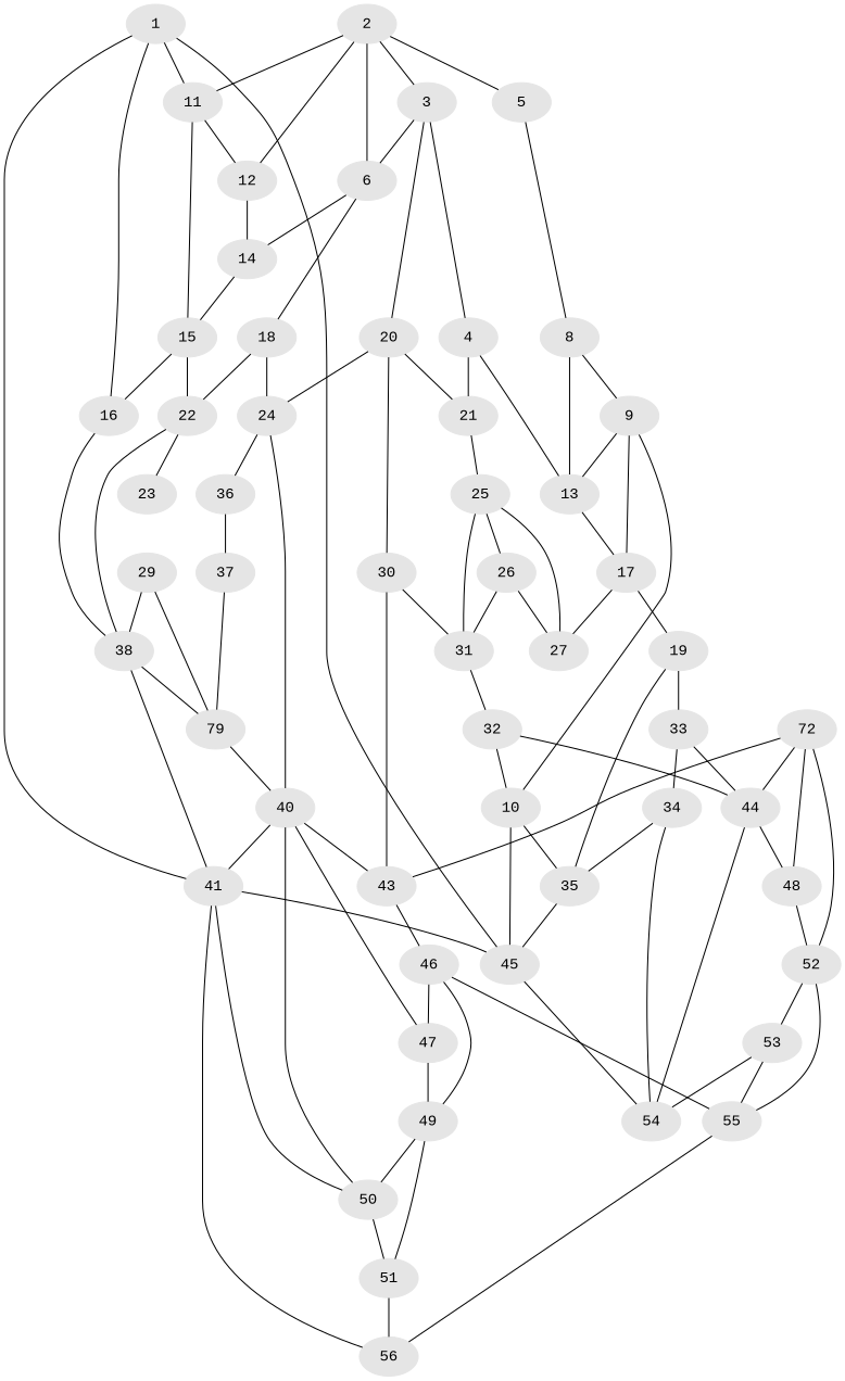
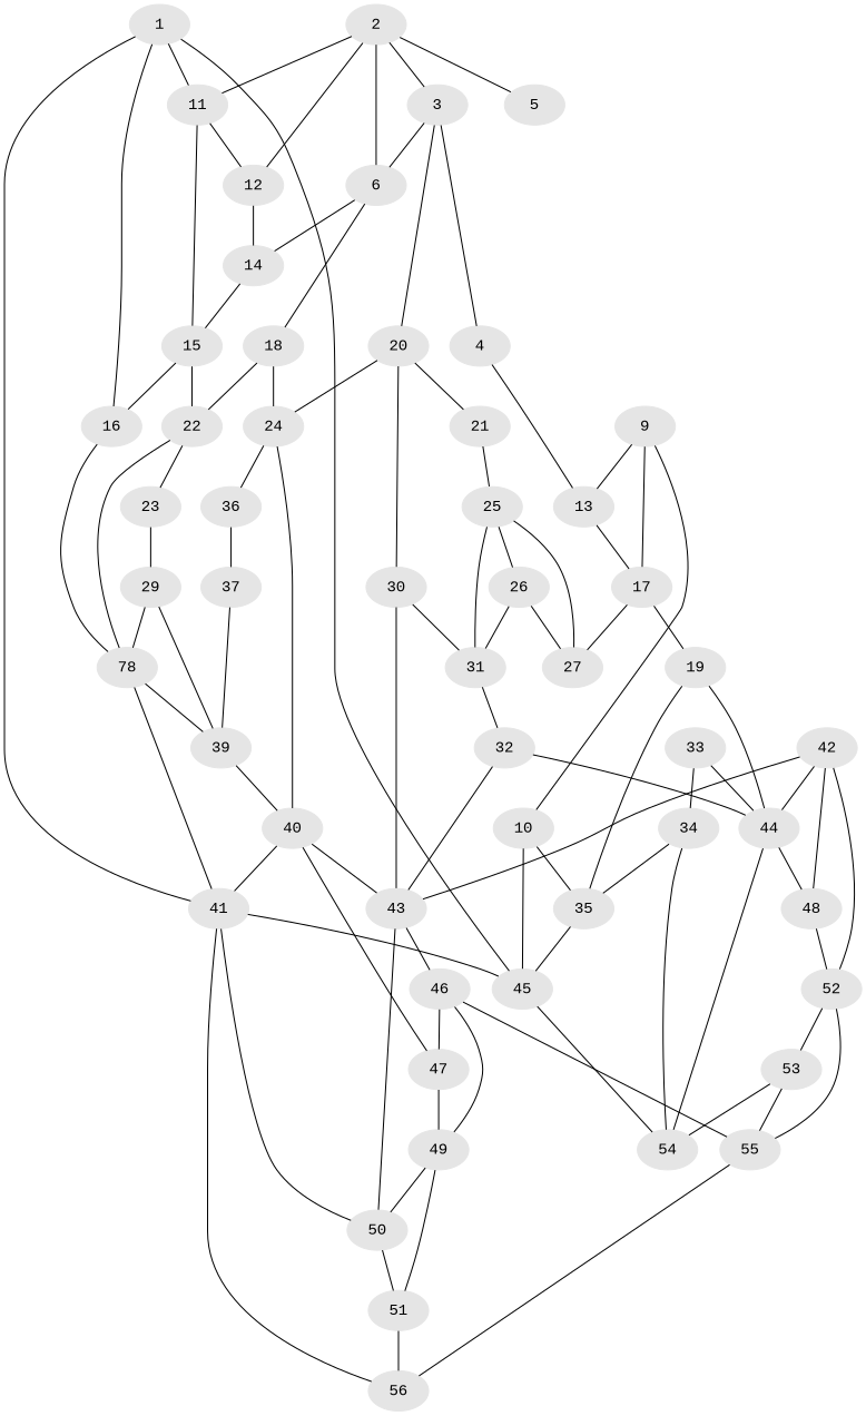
  graph {
    fontname="Liberation Mono"
    node [color=gray90 fontname="Liberation Mono" style=filled]
    edge [fontname="Liberation Mono" weight=1.0]
    1
    11
    16
    41
    45
    12
    15
-   38
+   38 [label=78]
    50
    56
    54
    2
    3
    5
    6
    4
    20
-   8
    14
    18
    13
    21
    24
    30
    17
    25
    9
    22
    10
    35
    19
    27
    23
-   39 [label=79]
+   39
    33
    36
    40
    44
    34
    31
    43
    26
    29
    37
    47
    32
    48
    46
    49
    51
-   42 [label=72]
+   42
    52
    55
    53
    1 -- 11
    1 -- 16
    1 -- 41
    1 -- 45
    11 -- 12
    11 -- 15
    16 -- 38
    41 -- 45
    41 -- 50
    41 -- 56
    45 -- 54
    12 -- 14
    15 -- 16
    15 -- 22
    38 -- 41
    38 -- 39
    50 -- 51
    2 -- 11
    2 -- 12
    2 -- 3
    2 -- 5
    2 -- 6
    3 -- 6
    3 -- 4
    3 -- 20
-   5 -- 8
    6 -- 14
    6 -- 18
    4 -- 13
-   4 -- 21 [weight=2.0]
    20 -- 21
    20 -- 24
    20 -- 30
-   8 -- 13
-   8 -- 9
    14 -- 15
    18 -- 24
    18 -- 22
    13 -- 17
    21 -- 25
    24 -- 36
    24 -- 40
    30 -- 31
    30 -- 43 [weight=2.0]
    17 -- 19
    17 -- 27
    25 -- 27
    25 -- 31
    25 -- 26
    9 -- 13
    9 -- 17
    9 -- 10
    22 -- 38
    22 -- 23
    10 -- 45
    10 -- 35
    35 -- 45
    19 -- 35
-   19 -- 33
+   19 -- 44
+   23 -- 29
    39 -- 40
    33 -- 44
    33 -- 34
    36 -- 37 [weight=2.0]
    40 -- 41
-   40 -- 50
+   43 -- 50
    40 -- 43
    40 -- 47
    44 -- 54
    44 -- 48
    34 -- 54
    34 -- 35
    31 -- 32
    43 -- 46
    26 -- 27
    26 -- 31
    29 -- 38
    29 -- 39
    37 -- 39
    47 -- 49
    32 -- 44
-   32 -- 10
+   32 -- 43
    48 -- 52
    46 -- 47
    46 -- 49
    46 -- 55
    49 -- 50
    49 -- 51
    51 -- 56 [weight=2.0]
    42 -- 44
    42 -- 43
    42 -- 48
    42 -- 52
    52 -- 55
    52 -- 53
    55 -- 56
    53 -- 54
    53 -- 55
  }
